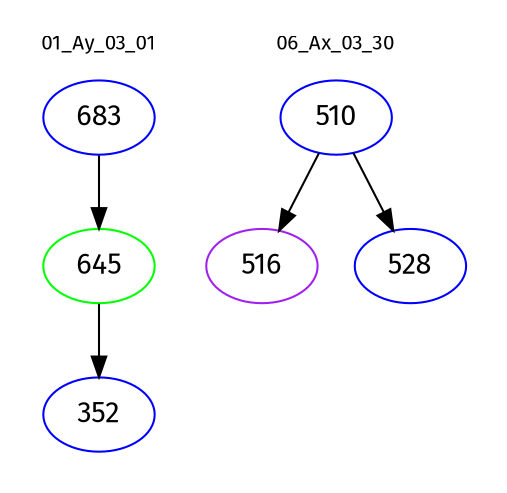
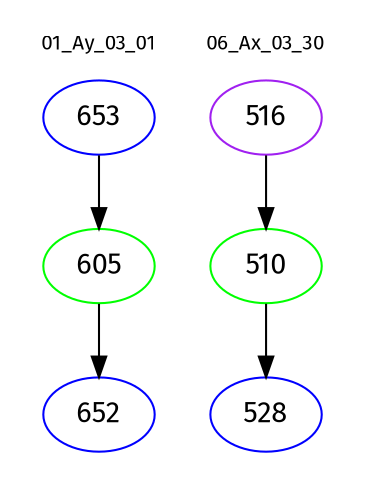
  digraph {
    fontname="Fira Sans"
    node [color=blue fontname="Fira Sans"]
    edge [color=black fontname="Fira Sans"]
-   n1 [label=683]
-   n2 [color=green label=645]
-   n3 [label=352]
+   n1 [label=653]
+   n2 [color=green label=605]
+   n3 [label=652]
    n4 [color=purple label=516]
-   n5 [label=510]
+   n5 [color=green label=510]
    n6 [label=528]
    subgraph cluster_1 {
      color=white
      fontsize=10
      label="01_Ay_03_01"
      n1
      n2
      n3
    }
    subgraph cluster_2 {
      color=white
      fontsize=10
      label="06_Ax_03_30"
      n4
      n5
      n6
    }
    n1 -> n2
    n2 -> n3
-   n5 -> n4
+   n4 -> n5
    n5 -> n6
  }
